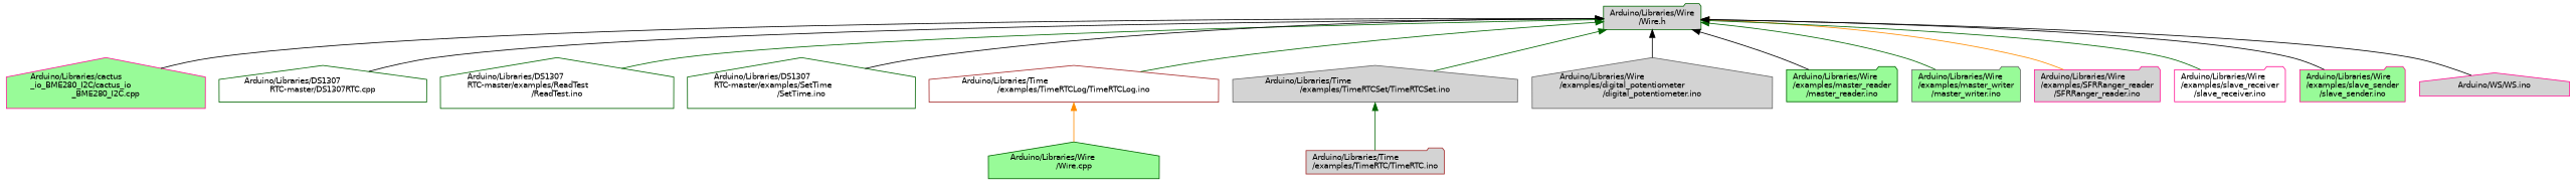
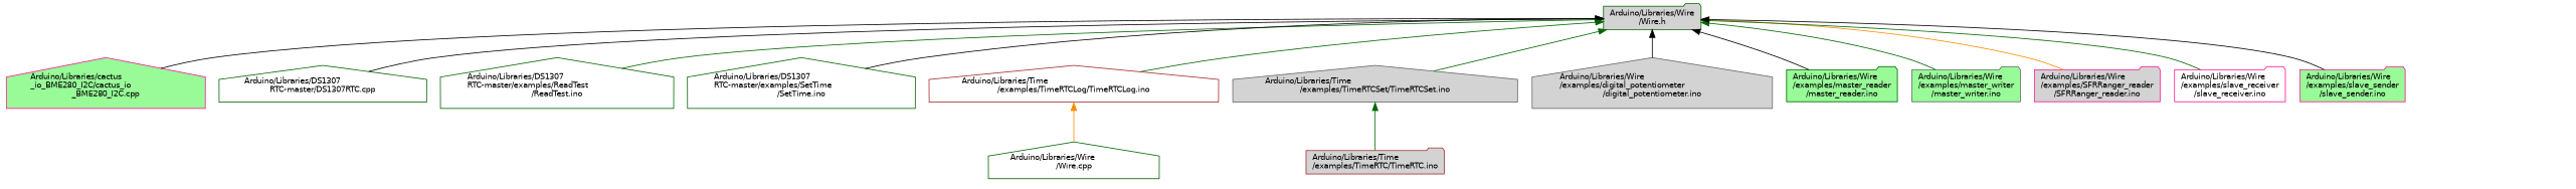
  digraph {
    node [color=darkgreen fillcolor=lightgrey fontname=Helvetica fontsize=10 shape=house style=filled]
    edge [color=black dir=back fontname=Helvetica fontsize=10 labelfontname=Helvetica labelfontsize=10 style=solid]
    n1 [fontcolor=black height=0.2 label="Arduino/Libraries/Wire\l/Wire.h" shape=folder width=0.4]
    n2 [color=deeppink fillcolor=palegreen height=0.2 label="Arduino/Libraries/cactus\l_io_BME280_I2C/cactus_io\l_BME280_I2C.cpp" width=0.4]
    n3 [fillcolor=white height=0.2 label="Arduino/Libraries/DS1307\lRTC-master/DS1307RTC.cpp" width=0.4]
    n4 [fillcolor=white height=0.2 label="Arduino/Libraries/DS1307\lRTC-master/examples/ReadTest\l/ReadTest.ino" width=0.4]
    n5 [fillcolor=white height=0.2 label="Arduino/Libraries/DS1307\lRTC-master/examples/SetTime\l/SetTime.ino" width=0.4]
    n6 [color=brown fillcolor=white height=0.2 label="Arduino/Libraries/Time\l/examples/TimeRTCLog/TimeRTCLog.ino" width=0.4]
    n7 [color=gray40 height=0.2 label="Arduino/Libraries/Time\l/examples/TimeRTCSet/TimeRTCSet.ino" width=0.4]
    n8 [color=gray40 height=0.2 label="Arduino/Libraries/Wire\l/examples/digital_potentiometer\l/digital_potentiometer.ino" width=0.4]
    n9 [fillcolor=palegreen height=0.2 label="Arduino/Libraries/Wire\l/examples/master_reader\l/master_reader.ino" shape=folder width=0.4]
    n10 [color=gray40 fillcolor=palegreen height=0.2 label="Arduino/Libraries/Wire\l/examples/master_writer\l/master_writer.ino" shape=folder width=0.4]
    n11 [color=deeppink height=0.2 label="Arduino/Libraries/Wire\l/examples/SFRRanger_reader\l/SFRRanger_reader.ino" shape=folder width=0.4]
    n12 [color=deeppink fillcolor=white height=0.2 label="Arduino/Libraries/Wire\l/examples/slave_receiver\l/slave_receiver.ino" shape=folder width=0.4]
    n13 [color=deeppink fillcolor=palegreen height=0.2 label="Arduino/Libraries/Wire\l/examples/slave_sender\l/slave_sender.ino" shape=folder width=0.4]
-   n14 [color=deeppink height=0.2 label="Arduino/WS/WS.ino" width=0.4]
    n15 [color=brown height=0.2 label="Arduino/Libraries/Time\l/examples/TimeRTC/TimeRTC.ino" shape=folder width=0.4]
-   n16 [fillcolor=palegreen height=0.2 label="Arduino/Libraries/Wire\l/Wire.cpp" width=0.4]
+   n16 [fillcolor=white height=0.2 label="Arduino/Libraries/Wire\l/Wire.cpp" width=0.4]
    n1 -> n2
    n1 -> n3
    n1 -> n4 [color=darkgreen]
    n1 -> n5
    n1 -> n6 [color=darkgreen]
    n1 -> n7 [color=darkgreen]
    n1 -> n8
    n1 -> n9
    n1 -> n10 [color=darkgreen]
    n1 -> n11 [color=darkorange]
    n1 -> n12 [color=darkgreen]
    n1 -> n13
-   n1 -> n14
    n6 -> n16 [color=darkorange]
    n7 -> n15 [color=darkgreen]
  }
